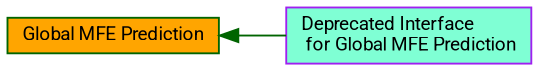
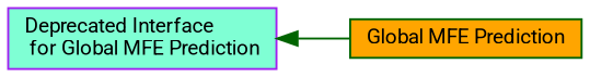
  digraph {
    rankdir=LR
    fontname=Roboto
    node [fontname=Roboto fontsize=10 shape=box style=filled]
    n1 [color=purple fillcolor=aquamarine fontcolor=black height=0.2 label="Deprecated Interface\l for Global MFE Prediction" width=0.4]
    n2 [color=darkgreen height=0.2 label="Global MFE Prediction" width=0.4 fillcolor=orange]
-   n2 -> n1 [dir=back fontname=Roboto fontsize=10 labelfontname=Helvetica labelfontsize=10 shape=plaintext style=solid color=darkgreen]
+   n1 -> n2 [dir=back fontname=Roboto fontsize=10 labelfontname=Helvetica labelfontsize=10 shape=plaintext style=solid color=darkgreen]
  }
